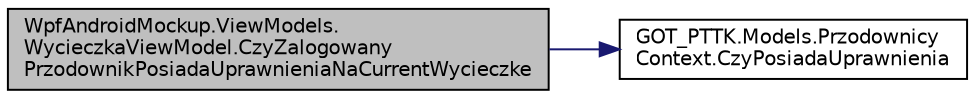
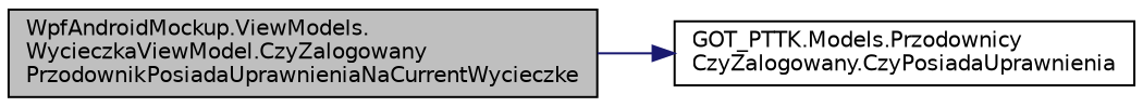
  digraph {
    rankdir=LR
    node [color=black fontname=Helvetica fontsize=10 shape=record style=filled]
    n1 [fillcolor=grey75 fontcolor=black height=0.2 label="WpfAndroidMockup.ViewModels.\lWycieczkaViewModel.CzyZalogowany\lPrzodownikPosiadaUprawnieniaNaCurrentWycieczke" width=0.4]
-   n2 [fillcolor=white height=0.2 label="GOT_PTTK.Models.Przodownicy\lContext.CzyPosiadaUprawnienia" width=0.4]
+   n2 [fillcolor=white height=0.2 label="GOT_PTTK.Models.Przodownicy\lCzyZalogowany.CzyPosiadaUprawnienia" width=0.4]
    n1 -> n2 [color=midnightblue fontname=Helvetica fontsize=10 labelfontname=Helvetica labelfontsize=10 style=solid]
  }
